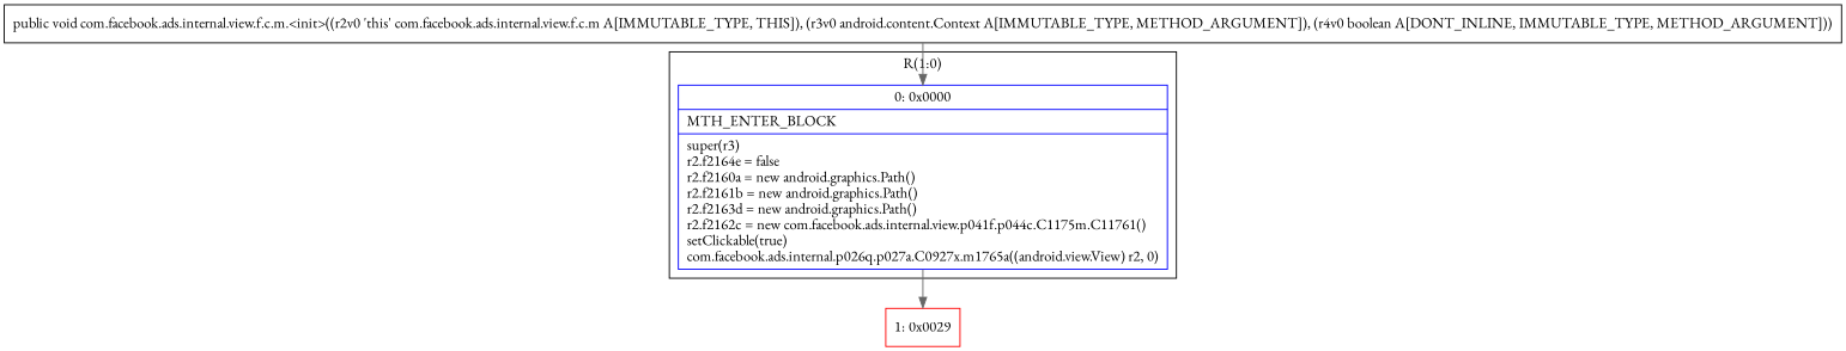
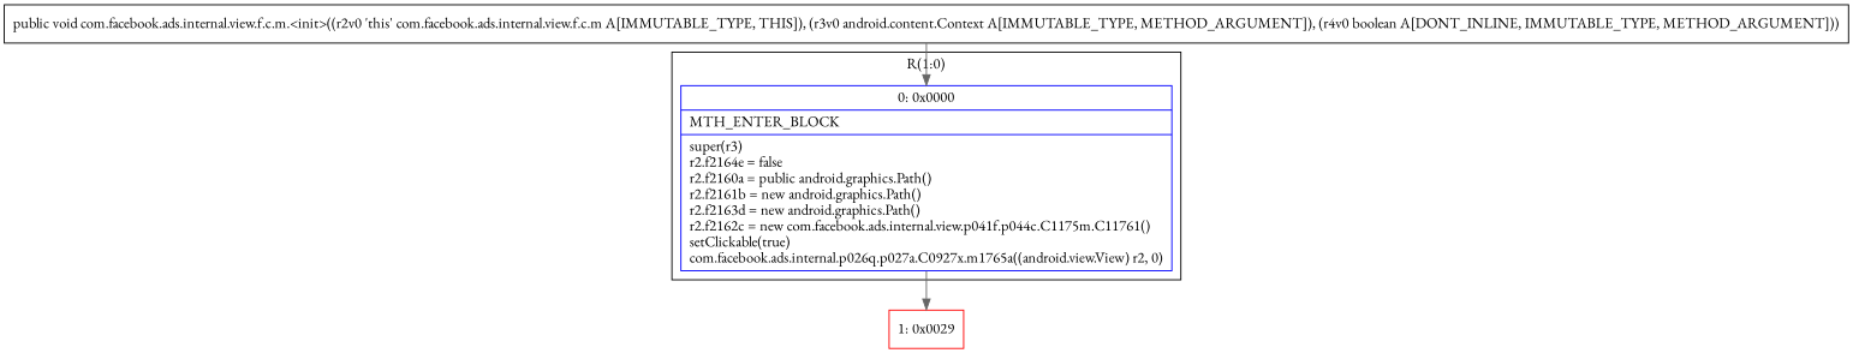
  digraph {
    fontname="EB Garamond"
    node [shape=record fontname="EB Garamond"]
    edge [color=gray40 fontname="EB Garamond"]
-   n1 [color=blue label="{0\:\ 0x0000|MTH_ENTER_BLOCK\l|super(r3)\lr2.f2164e = false\lr2.f2160a = new android.graphics.Path()\lr2.f2161b = new android.graphics.Path()\lr2.f2163d = new android.graphics.Path()\lr2.f2162c = new com.facebook.ads.internal.view.p041f.p044c.C1175m.C11761()\lsetClickable(true)\lcom.facebook.ads.internal.p026q.p027a.C0927x.m1765a((android.view.View) r2, 0)\l}"]
+   n1 [color=blue label="{0\:\ 0x0000|MTH_ENTER_BLOCK\l|super(r3)\lr2.f2164e = false\lr2.f2160a = public android.graphics.Path()\lr2.f2161b = new android.graphics.Path()\lr2.f2163d = new android.graphics.Path()\lr2.f2162c = new com.facebook.ads.internal.view.p041f.p044c.C1175m.C11761()\lsetClickable(true)\lcom.facebook.ads.internal.p026q.p027a.C0927x.m1765a((android.view.View) r2, 0)\l}"]
    n2 [color=red label="{1\:\ 0x0029}"]
    n3 [label="{public void com.facebook.ads.internal.view.f.c.m.\<init\>((r2v0 'this' com.facebook.ads.internal.view.f.c.m A[IMMUTABLE_TYPE, THIS]), (r3v0 android.content.Context A[IMMUTABLE_TYPE, METHOD_ARGUMENT]), (r4v0 boolean A[DONT_INLINE, IMMUTABLE_TYPE, METHOD_ARGUMENT])) }"]
    subgraph cluster_1 {
      label="R(1:0)"
      n1
    }
    n1 -> n2
    n3 -> n1
  }
